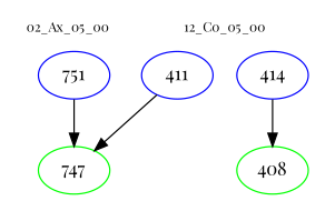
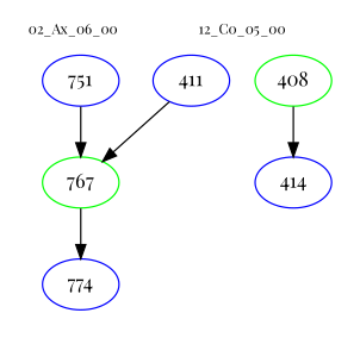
  digraph {
    fontname="Playfair Display"
    node [color=blue fontname="Playfair Display"]
    edge [color=black fontname="Playfair Display"]
    n1 [label=751]
-   n2 [color=green label=747]
+   n2 [color=green label=767]
+   n3 [label=774]
    n4 [label=411]
    n5 [color=green label=408]
    n6 [label=414]
    subgraph cluster_1 {
      color=white
      fontsize=10
-     label="02_Ax_05_00"
+     label="02_Ax_06_00"
      n1
      n2
+     n3
    }
    subgraph cluster_2 {
      color=white
      fontsize=10
      label="12_C0_05_00"
      n4
      n5
      n6
    }
    n1 -> n2
+   n2 -> n3
    n4 -> n2
-   n6 -> n5
+   n5 -> n6
  }
